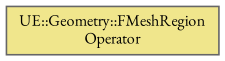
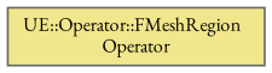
  digraph {
    rankdir=LR
    fontname="EB Garamond"
-   n1 [color=grey40 fillcolor=khaki fontname="EB Garamond" fontsize=10 height=0.2 label="UE::Geometry::FMeshRegion\lOperator" shape=box style=filled width=0.4]
+   n1 [color=grey40 fillcolor=khaki fontname="EB Garamond" fontsize=10 height=0.2 label="UE::Operator::FMeshRegion\lOperator" shape=box style=filled width=0.4]
  }
